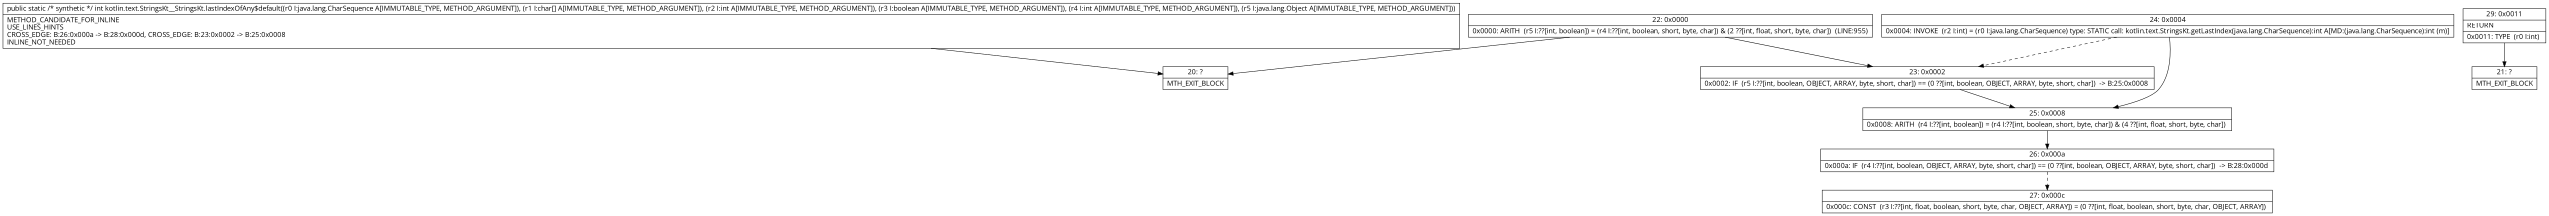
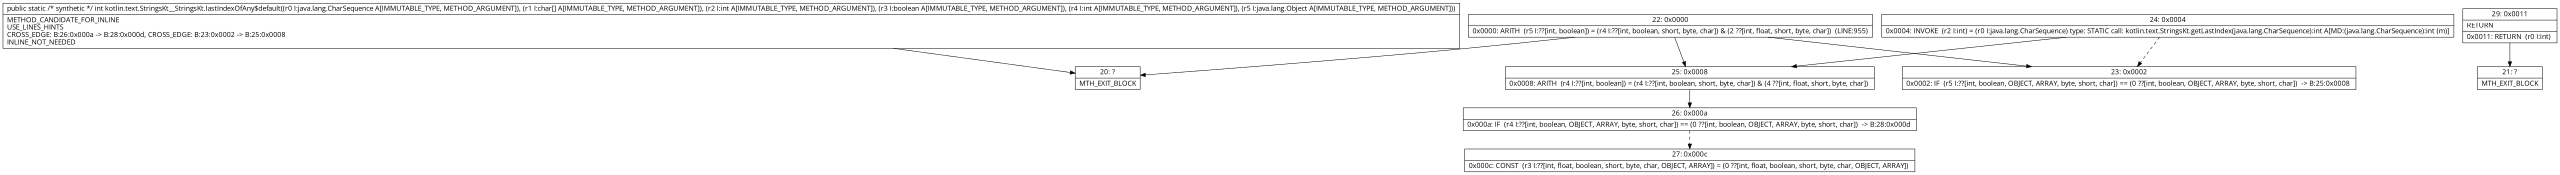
  digraph {
    fontname="Open Sans"
    node [fontname="Open Sans" shape=record]
    edge [fontname="Open Sans"]
    n1 [label="{20\:\ ?|MTH_EXIT_BLOCK\l}"]
    n2 [label="{22\:\ 0x0000|0x0000: ARITH  (r5 I:??[int, boolean]) = (r4 I:??[int, boolean, short, byte, char]) & (2 ??[int, float, short, byte, char])  (LINE:955)\l}"]
    n3 [label="{23\:\ 0x0002|0x0002: IF  (r5 I:??[int, boolean, OBJECT, ARRAY, byte, short, char]) == (0 ??[int, boolean, OBJECT, ARRAY, byte, short, char])  \-\> B:25:0x0008 \l}"]
    n4 [label="{25\:\ 0x0008|0x0008: ARITH  (r4 I:??[int, boolean]) = (r4 I:??[int, boolean, short, byte, char]) & (4 ??[int, float, short, byte, char]) \l}"]
    n5 [label="{24\:\ 0x0004|0x0004: INVOKE  (r2 I:int) = (r0 I:java.lang.CharSequence) type: STATIC call: kotlin.text.StringsKt.getLastIndex(java.lang.CharSequence):int A[MD:(java.lang.CharSequence):int (m)]\l}"]
    n6 [label="{26\:\ 0x000a|0x000a: IF  (r4 I:??[int, boolean, OBJECT, ARRAY, byte, short, char]) == (0 ??[int, boolean, OBJECT, ARRAY, byte, short, char])  \-\> B:28:0x000d \l}"]
    n7 [label="{27\:\ 0x000c|0x000c: CONST  (r3 I:??[int, float, boolean, short, byte, char, OBJECT, ARRAY]) = (0 ??[int, float, boolean, short, byte, char, OBJECT, ARRAY]) \l}"]
-   n8 [label="{29\:\ 0x0011|RETURN\l|0x0011: TYPE  (r0 I:int) \l}"]
+   n8 [label="{29\:\ 0x0011|RETURN\l|0x0011: RETURN  (r0 I:int) \l}"]
    n9 [label="{21\:\ ?|MTH_EXIT_BLOCK\l}"]
    n10 [label="{public static \/* synthetic *\/ int kotlin.text.StringsKt__StringsKt.lastIndexOfAny$default((r0 I:java.lang.CharSequence A[IMMUTABLE_TYPE, METHOD_ARGUMENT]), (r1 I:char[] A[IMMUTABLE_TYPE, METHOD_ARGUMENT]), (r2 I:int A[IMMUTABLE_TYPE, METHOD_ARGUMENT]), (r3 I:boolean A[IMMUTABLE_TYPE, METHOD_ARGUMENT]), (r4 I:int A[IMMUTABLE_TYPE, METHOD_ARGUMENT]), (r5 I:java.lang.Object A[IMMUTABLE_TYPE, METHOD_ARGUMENT]))  | METHOD_CANDIDATE_FOR_INLINE\lUSE_LINES_HINTS\lCROSS_EDGE: B:26:0x000a \-\> B:28:0x000d, CROSS_EDGE: B:23:0x0002 \-\> B:25:0x0008\lINLINE_NOT_NEEDED\l}"]
    n2 -> n1
    n2 -> n3
-   n3 -> n4
+   n2 -> n4
    n4 -> n6
    n5 -> n3 [style=dashed]
    n5 -> n4
    n6 -> n7 [style=dashed]
    n8 -> n9
    n10 -> n1
  }
